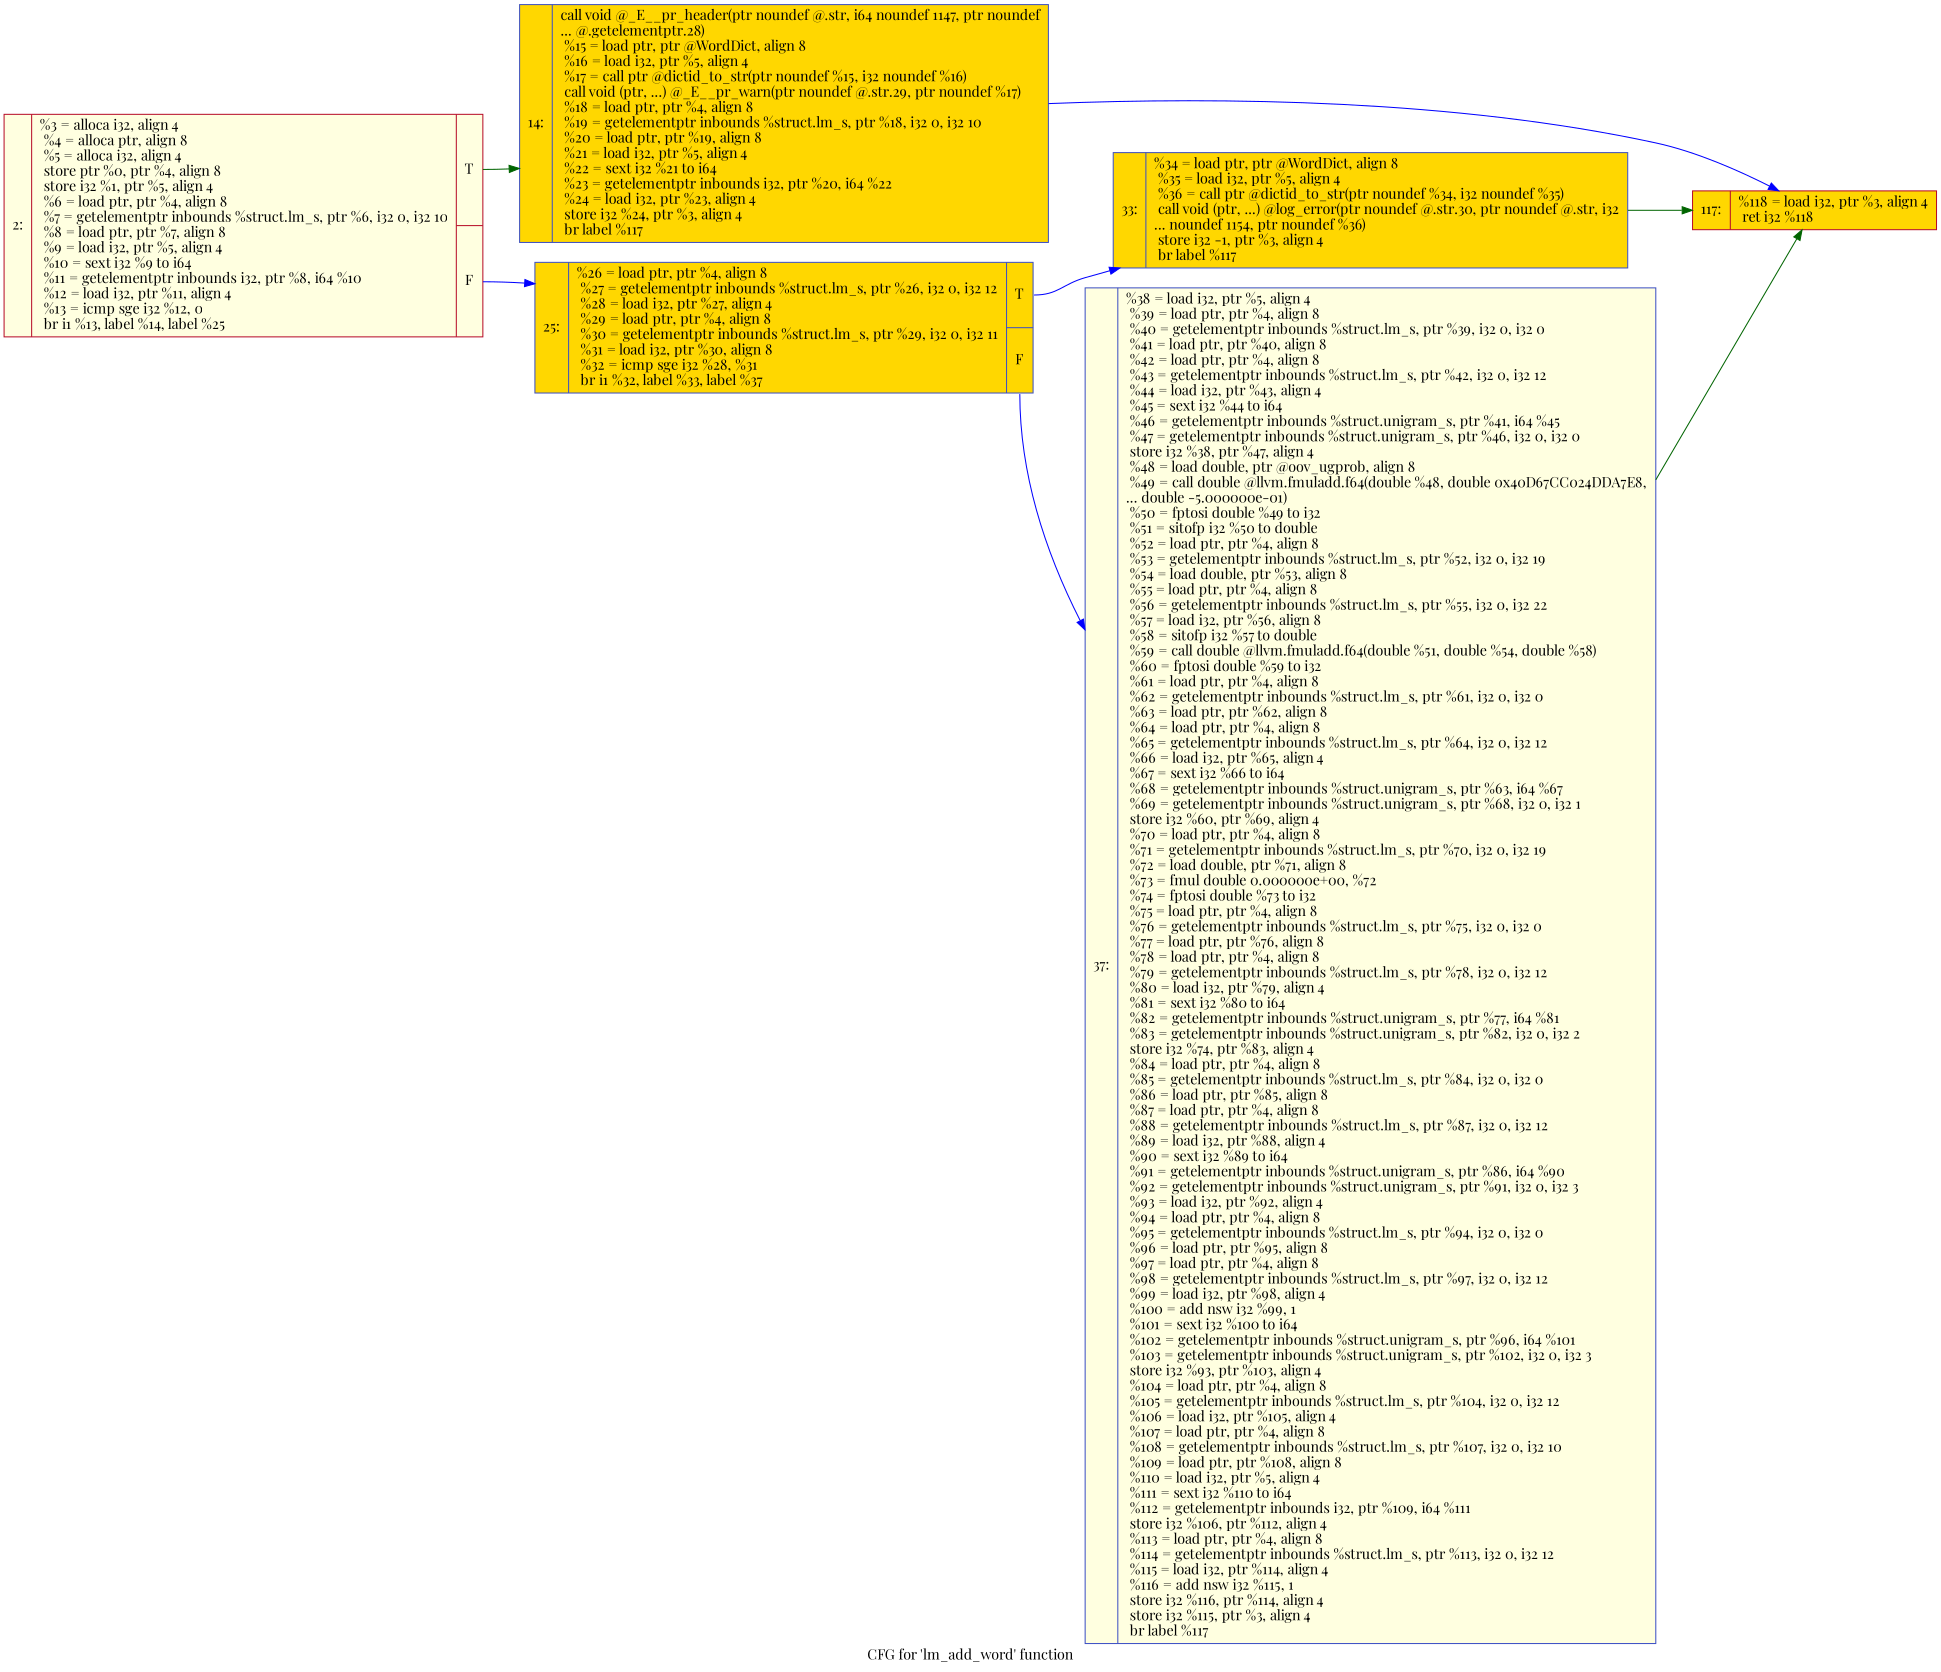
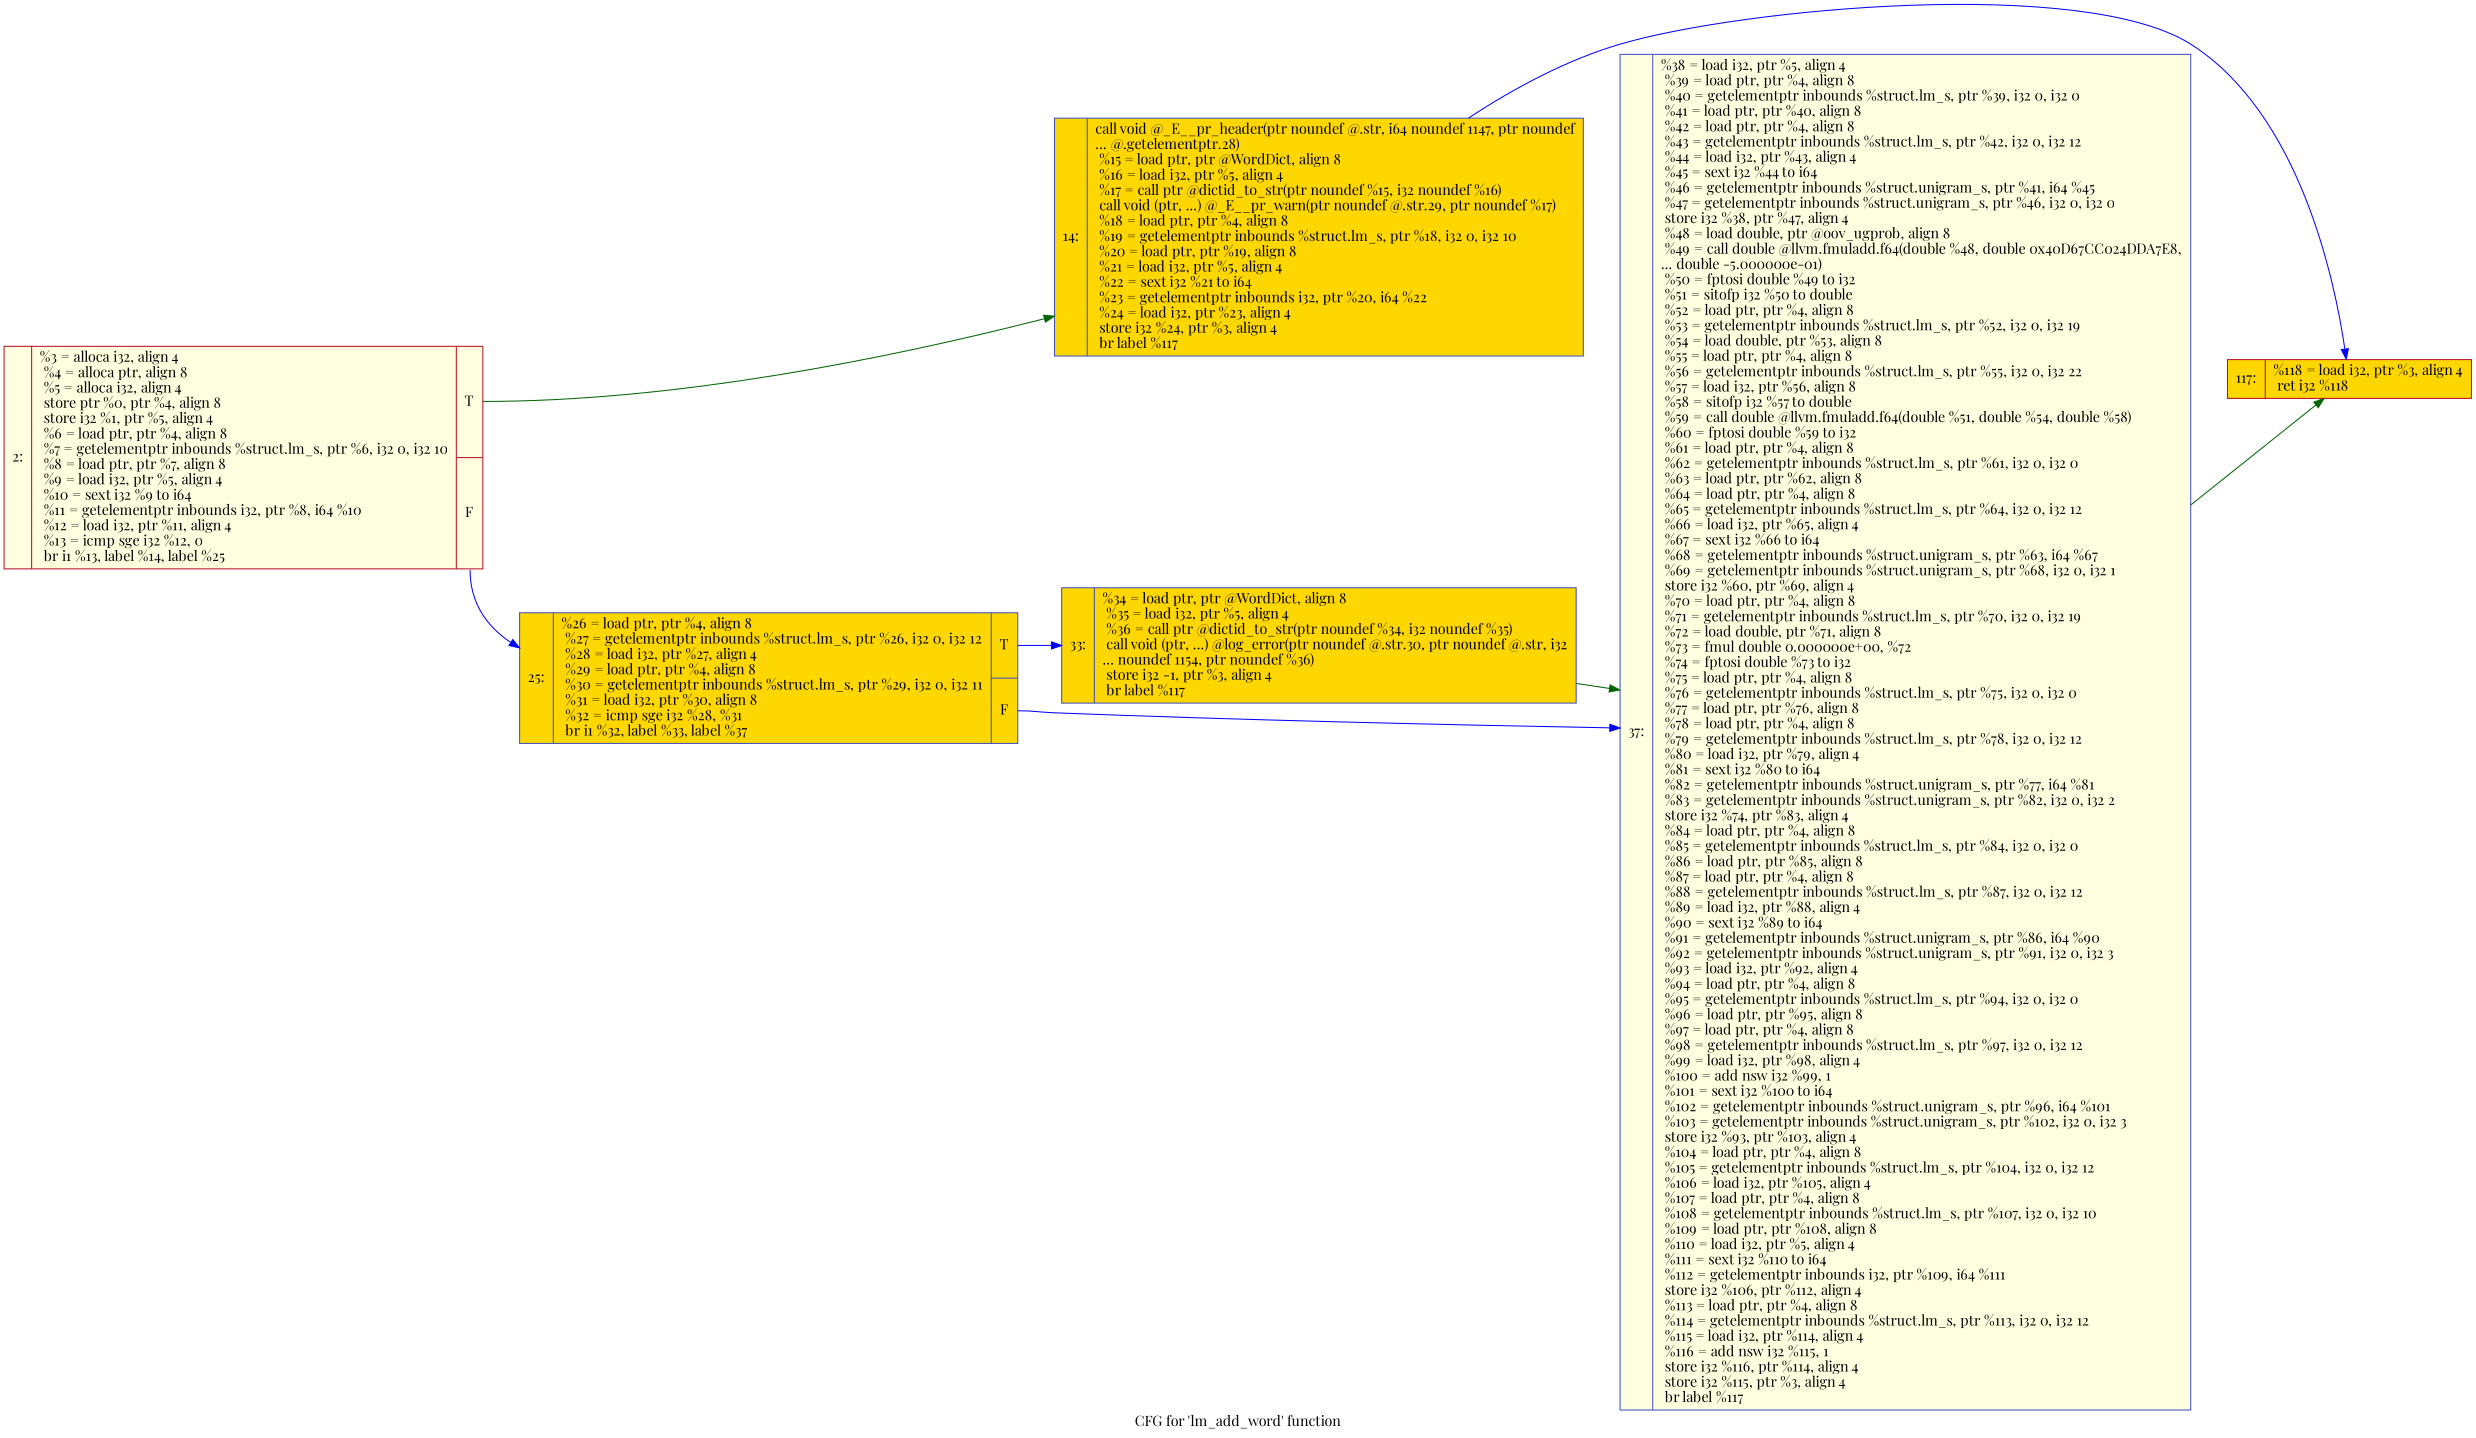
  digraph {
    fontname="Playfair Display"
    label="CFG for 'lm_add_word' function"
    rankdir=LR
    node [color="#3d50c3ff" fillcolor=gold fontname="Playfair Display" shape=record style=filled]
    edge [color=blue fontname="Playfair Display"]
    n1 [color="#b70d28ff" fillcolor=lightyellow label="{2:\l|  %3 = alloca i32, align 4\l  %4 = alloca ptr, align 8\l  %5 = alloca i32, align 4\l  store ptr %0, ptr %4, align 8\l  store i32 %1, ptr %5, align 4\l  %6 = load ptr, ptr %4, align 8\l  %7 = getelementptr inbounds %struct.lm_s, ptr %6, i32 0, i32 10\l  %8 = load ptr, ptr %7, align 8\l  %9 = load i32, ptr %5, align 4\l  %10 = sext i32 %9 to i64\l  %11 = getelementptr inbounds i32, ptr %8, i64 %10\l  %12 = load i32, ptr %11, align 4\l  %13 = icmp sge i32 %12, 0\l  br i1 %13, label %14, label %25\l|{<s0>T|<s1>F}}"]
    n2 [label="{14:\l|  call void @_E__pr_header(ptr noundef @.str, i64 noundef 1147, ptr noundef\l... @.getelementptr.28)\l  %15 = load ptr, ptr @WordDict, align 8\l  %16 = load i32, ptr %5, align 4\l  %17 = call ptr @dictid_to_str(ptr noundef %15, i32 noundef %16)\l  call void (ptr, ...) @_E__pr_warn(ptr noundef @.str.29, ptr noundef %17)\l  %18 = load ptr, ptr %4, align 8\l  %19 = getelementptr inbounds %struct.lm_s, ptr %18, i32 0, i32 10\l  %20 = load ptr, ptr %19, align 8\l  %21 = load i32, ptr %5, align 4\l  %22 = sext i32 %21 to i64\l  %23 = getelementptr inbounds i32, ptr %20, i64 %22\l  %24 = load i32, ptr %23, align 4\l  store i32 %24, ptr %3, align 4\l  br label %117\l}"]
    n3 [label="{25:\l|  %26 = load ptr, ptr %4, align 8\l  %27 = getelementptr inbounds %struct.lm_s, ptr %26, i32 0, i32 12\l  %28 = load i32, ptr %27, align 4\l  %29 = load ptr, ptr %4, align 8\l  %30 = getelementptr inbounds %struct.lm_s, ptr %29, i32 0, i32 11\l  %31 = load i32, ptr %30, align 8\l  %32 = icmp sge i32 %28, %31\l  br i1 %32, label %33, label %37\l|{<s0>T|<s1>F}}"]
    n4 [color="#b70d28ff" label="{117:\l|  %118 = load i32, ptr %3, align 4\l  ret i32 %118\l}"]
    n5 [label="{33:\l|  %34 = load ptr, ptr @WordDict, align 8\l  %35 = load i32, ptr %5, align 4\l  %36 = call ptr @dictid_to_str(ptr noundef %34, i32 noundef %35)\l  call void (ptr, ...) @log_error(ptr noundef @.str.30, ptr noundef @.str, i32\l... noundef 1154, ptr noundef %36)\l  store i32 -1, ptr %3, align 4\l  br label %117\l}"]
    n6 [fillcolor=lightyellow label="{37:\l|  %38 = load i32, ptr %5, align 4\l  %39 = load ptr, ptr %4, align 8\l  %40 = getelementptr inbounds %struct.lm_s, ptr %39, i32 0, i32 0\l  %41 = load ptr, ptr %40, align 8\l  %42 = load ptr, ptr %4, align 8\l  %43 = getelementptr inbounds %struct.lm_s, ptr %42, i32 0, i32 12\l  %44 = load i32, ptr %43, align 4\l  %45 = sext i32 %44 to i64\l  %46 = getelementptr inbounds %struct.unigram_s, ptr %41, i64 %45\l  %47 = getelementptr inbounds %struct.unigram_s, ptr %46, i32 0, i32 0\l  store i32 %38, ptr %47, align 4\l  %48 = load double, ptr @oov_ugprob, align 8\l  %49 = call double @llvm.fmuladd.f64(double %48, double 0x40D67CC024DDA7E8,\l... double -5.000000e-01)\l  %50 = fptosi double %49 to i32\l  %51 = sitofp i32 %50 to double\l  %52 = load ptr, ptr %4, align 8\l  %53 = getelementptr inbounds %struct.lm_s, ptr %52, i32 0, i32 19\l  %54 = load double, ptr %53, align 8\l  %55 = load ptr, ptr %4, align 8\l  %56 = getelementptr inbounds %struct.lm_s, ptr %55, i32 0, i32 22\l  %57 = load i32, ptr %56, align 8\l  %58 = sitofp i32 %57 to double\l  %59 = call double @llvm.fmuladd.f64(double %51, double %54, double %58)\l  %60 = fptosi double %59 to i32\l  %61 = load ptr, ptr %4, align 8\l  %62 = getelementptr inbounds %struct.lm_s, ptr %61, i32 0, i32 0\l  %63 = load ptr, ptr %62, align 8\l  %64 = load ptr, ptr %4, align 8\l  %65 = getelementptr inbounds %struct.lm_s, ptr %64, i32 0, i32 12\l  %66 = load i32, ptr %65, align 4\l  %67 = sext i32 %66 to i64\l  %68 = getelementptr inbounds %struct.unigram_s, ptr %63, i64 %67\l  %69 = getelementptr inbounds %struct.unigram_s, ptr %68, i32 0, i32 1\l  store i32 %60, ptr %69, align 4\l  %70 = load ptr, ptr %4, align 8\l  %71 = getelementptr inbounds %struct.lm_s, ptr %70, i32 0, i32 19\l  %72 = load double, ptr %71, align 8\l  %73 = fmul double 0.000000e+00, %72\l  %74 = fptosi double %73 to i32\l  %75 = load ptr, ptr %4, align 8\l  %76 = getelementptr inbounds %struct.lm_s, ptr %75, i32 0, i32 0\l  %77 = load ptr, ptr %76, align 8\l  %78 = load ptr, ptr %4, align 8\l  %79 = getelementptr inbounds %struct.lm_s, ptr %78, i32 0, i32 12\l  %80 = load i32, ptr %79, align 4\l  %81 = sext i32 %80 to i64\l  %82 = getelementptr inbounds %struct.unigram_s, ptr %77, i64 %81\l  %83 = getelementptr inbounds %struct.unigram_s, ptr %82, i32 0, i32 2\l  store i32 %74, ptr %83, align 4\l  %84 = load ptr, ptr %4, align 8\l  %85 = getelementptr inbounds %struct.lm_s, ptr %84, i32 0, i32 0\l  %86 = load ptr, ptr %85, align 8\l  %87 = load ptr, ptr %4, align 8\l  %88 = getelementptr inbounds %struct.lm_s, ptr %87, i32 0, i32 12\l  %89 = load i32, ptr %88, align 4\l  %90 = sext i32 %89 to i64\l  %91 = getelementptr inbounds %struct.unigram_s, ptr %86, i64 %90\l  %92 = getelementptr inbounds %struct.unigram_s, ptr %91, i32 0, i32 3\l  %93 = load i32, ptr %92, align 4\l  %94 = load ptr, ptr %4, align 8\l  %95 = getelementptr inbounds %struct.lm_s, ptr %94, i32 0, i32 0\l  %96 = load ptr, ptr %95, align 8\l  %97 = load ptr, ptr %4, align 8\l  %98 = getelementptr inbounds %struct.lm_s, ptr %97, i32 0, i32 12\l  %99 = load i32, ptr %98, align 4\l  %100 = add nsw i32 %99, 1\l  %101 = sext i32 %100 to i64\l  %102 = getelementptr inbounds %struct.unigram_s, ptr %96, i64 %101\l  %103 = getelementptr inbounds %struct.unigram_s, ptr %102, i32 0, i32 3\l  store i32 %93, ptr %103, align 4\l  %104 = load ptr, ptr %4, align 8\l  %105 = getelementptr inbounds %struct.lm_s, ptr %104, i32 0, i32 12\l  %106 = load i32, ptr %105, align 4\l  %107 = load ptr, ptr %4, align 8\l  %108 = getelementptr inbounds %struct.lm_s, ptr %107, i32 0, i32 10\l  %109 = load ptr, ptr %108, align 8\l  %110 = load i32, ptr %5, align 4\l  %111 = sext i32 %110 to i64\l  %112 = getelementptr inbounds i32, ptr %109, i64 %111\l  store i32 %106, ptr %112, align 4\l  %113 = load ptr, ptr %4, align 8\l  %114 = getelementptr inbounds %struct.lm_s, ptr %113, i32 0, i32 12\l  %115 = load i32, ptr %114, align 4\l  %116 = add nsw i32 %115, 1\l  store i32 %116, ptr %114, align 4\l  store i32 %115, ptr %3, align 4\l  br label %117\l}"]
    n1 -> n2 [color=darkgreen tailport=s0]
    n1 -> n3 [tailport=s1]
    n2 -> n4
    n3 -> n5 [tailport=s0]
    n3 -> n6 [tailport=s1]
-   n5 -> n4 [color=darkgreen]
+   n5 -> n6 [color=darkgreen]
    n6 -> n4 [color=darkgreen]
  }
